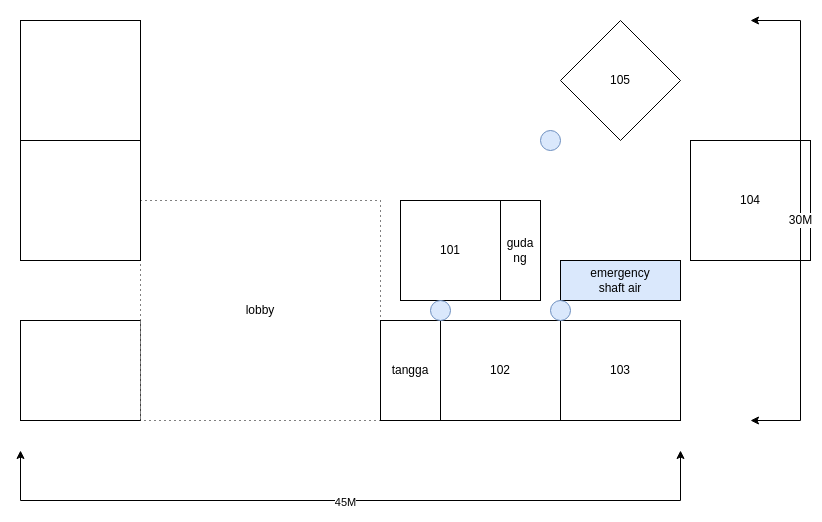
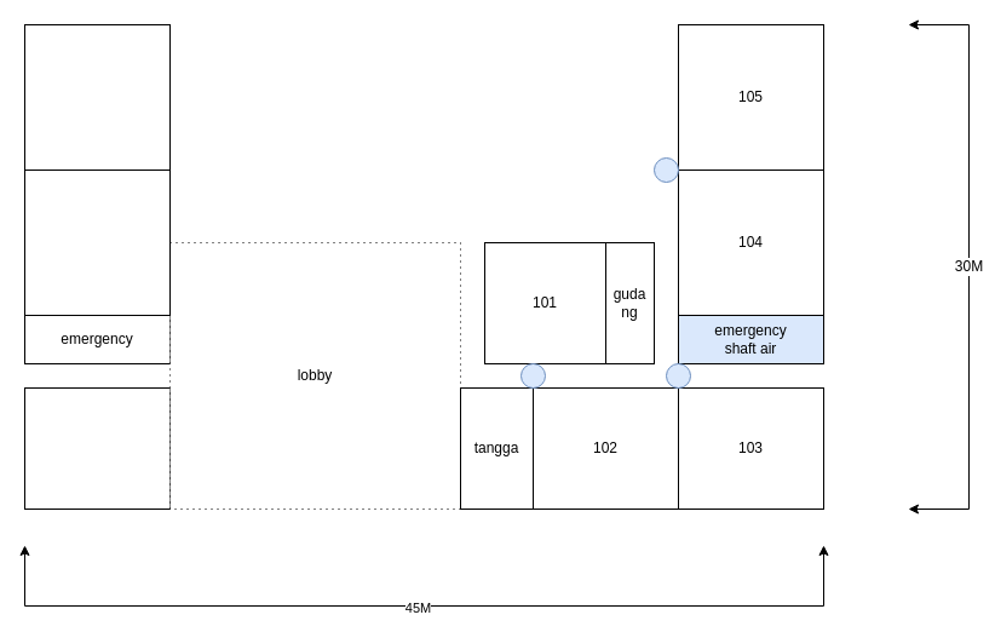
  <mxCell id="0" />
  <mxCell id="1" parent="0" />
+ <mxCell id="2" value="emergency" style="rounded=0;whiteSpace=wrap;html=1;shadow=0;" parent="1" vertex="1"><mxGeometry x="20" y="260" width="120" height="40" as="geometry" /></mxCell>
  <mxCell id="3" value="" style="rounded=0;whiteSpace=wrap;html=1;" parent="1" vertex="1"><mxGeometry x="20" y="320" width="120" height="100" as="geometry" /></mxCell>
  <mxCell id="4" value="lobby" style="rounded=0;whiteSpace=wrap;html=1;dashed=1;dashPattern=1 4;" parent="1" vertex="1"><mxGeometry x="140" y="200" width="240" height="220" as="geometry" /></mxCell>
  <mxCell id="5" value="tangga" style="rounded=0;whiteSpace=wrap;html=1;" parent="1" vertex="1"><mxGeometry x="380" y="320" width="60" height="100" as="geometry" /></mxCell>
  <mxCell id="6" value="101" style="rounded=0;whiteSpace=wrap;html=1;" parent="1" vertex="1"><mxGeometry x="400" y="200" width="100" height="100" as="geometry" /></mxCell>
  <mxCell id="7" value="guda&lt;div&gt;ng&lt;/div&gt;" style="rounded=0;whiteSpace=wrap;html=1;" parent="1" vertex="1"><mxGeometry x="500" y="200" width="40" height="100" as="geometry" /></mxCell>
  <mxCell id="8" value="303" style="rounded=0;whiteSpace=wrap;html=1;" parent="1" vertex="1"><mxGeometry x="500" y="320" width="60" height="100" as="geometry" /></mxCell>
  <mxCell id="9" value="102" style="rounded=0;whiteSpace=wrap;html=1;" parent="1" vertex="1"><mxGeometry x="440" y="320" width="120" height="100" as="geometry" /></mxCell>
  <mxCell id="10" value="305" style="rounded=0;whiteSpace=wrap;html=1;" parent="1" vertex="1"><mxGeometry x="620" y="320" width="60" height="100" as="geometry" /></mxCell>
  <mxCell id="11" value="103" style="rounded=0;whiteSpace=wrap;html=1;" parent="1" vertex="1"><mxGeometry x="560" y="320" width="120" height="100" as="geometry" /></mxCell>
  <mxCell id="12" value="emergency&lt;div&gt;shaft air&lt;/div&gt;" style="rounded=0;whiteSpace=wrap;html=1;shadow=0;fillColor=#dae8fc;" parent="1" vertex="1"><mxGeometry x="560" y="260" width="120" height="40" as="geometry" /></mxCell>
- <mxCell id="13" value="104" style="rounded=0;whiteSpace=wrap;html=1;" parent="1" vertex="1"><mxGeometry x="690" y="140" width="120" height="120" as="geometry" /></mxCell>
- <mxCell id="14" value="105" style="rhombus;whiteSpace=wrap;html=1;" parent="1" vertex="1"><mxGeometry x="560" y="20" width="120" height="120" as="geometry" /></mxCell>
+ <mxCell id="13" value="104" style="rounded=0;whiteSpace=wrap;html=1;" parent="1" vertex="1"><mxGeometry x="560" y="140" width="120" height="120" as="geometry" /></mxCell>
+ <mxCell id="14" value="105" style="rounded=0;whiteSpace=wrap;html=1;" parent="1" vertex="1"><mxGeometry x="560" y="20" width="120" height="120" as="geometry" /></mxCell>
  <mxCell id="15" value="" style="rounded=0;whiteSpace=wrap;html=1;" parent="1" vertex="1"><mxGeometry x="20" y="140" width="120" height="120" as="geometry" /></mxCell>
  <mxCell id="16" value="" style="rounded=0;whiteSpace=wrap;html=1;" parent="1" vertex="1"><mxGeometry x="20" y="20" width="120" height="120" as="geometry" /></mxCell>
  <mxCell id="17" value="" style="endArrow=classic;startArrow=classic;html=1;rounded=0;" edge="1" parent="1"><mxGeometry width="50" height="50" relative="1" as="geometry"><mxPoint x="20" y="450" as="sourcePoint" /><mxPoint x="680" y="450" as="targetPoint" /><Array as="points"><mxPoint x="20" y="500" /><mxPoint x="680" y="500" /></Array></mxGeometry></mxCell>
  <mxCell id="18" value="45M" style="edgeLabel;html=1;align=center;verticalAlign=middle;resizable=0;points=[];" vertex="1" connectable="0" parent="17"><mxGeometry x="-0.016" y="-1" relative="1" as="geometry"><mxPoint as="offset" /></mxGeometry></mxCell>
  <mxCell id="19" value="30M" style="endArrow=classic;startArrow=classic;html=1;rounded=0;fontFamily=Helvetica;fontSize=12;fontColor=default;" edge="1" parent="1"><mxGeometry width="50" height="50" relative="1" as="geometry"><mxPoint x="750" y="420" as="sourcePoint" /><mxPoint x="750" y="20" as="targetPoint" /><Array as="points"><mxPoint x="800" y="420" /><mxPoint x="800" y="20" /></Array></mxGeometry></mxCell>
  <mxCell id="20" value="" style="ellipse;whiteSpace=wrap;html=1;aspect=fixed;rounded=0;strokeColor=#6c8ebf;align=center;verticalAlign=middle;fontFamily=Helvetica;fontSize=12;fillColor=#dae8fc;" vertex="1" parent="1"><mxGeometry x="430" y="300" width="20" height="20" as="geometry" /></mxCell>
  <mxCell id="21" value="" style="ellipse;whiteSpace=wrap;html=1;aspect=fixed;rounded=0;strokeColor=#6c8ebf;align=center;verticalAlign=middle;fontFamily=Helvetica;fontSize=12;fillColor=#dae8fc;" vertex="1" parent="1"><mxGeometry x="550" y="300" width="20" height="20" as="geometry" /></mxCell>
  <mxCell id="22" value="" style="ellipse;whiteSpace=wrap;html=1;aspect=fixed;rounded=0;strokeColor=#6c8ebf;align=center;verticalAlign=middle;fontFamily=Helvetica;fontSize=12;fillColor=#dae8fc;" vertex="1" parent="1"><mxGeometry x="540" y="130" width="20" height="20" as="geometry" /></mxCell>
